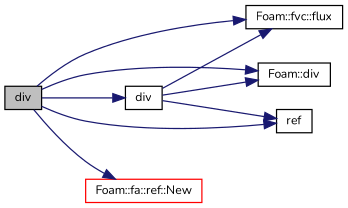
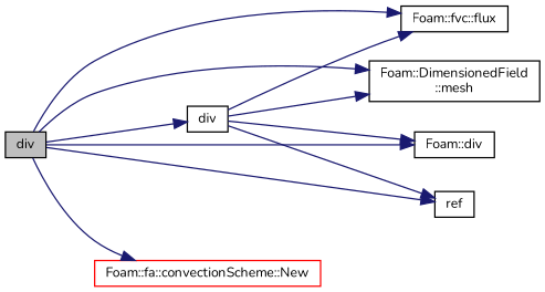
  digraph {
    fontname=Nunito
    rankdir=LR
    node [color=black fontname=Nunito fontsize=10 shape=record]
    edge [color=midnightblue fontname=Nunito fontsize=10 labelfontname=Helvetica labelfontsize=10 style=solid]
    n1 [fillcolor=grey75 fontcolor=black height=0.2 label=div style=filled width=0.4]
    n2 [height=0.2 label=div width=0.4]
    n3 [height=0.2 label="Foam::fvc::flux" width=0.4]
+   n4 [height=0.2 label="Foam::DimensionedField\l::mesh" width=0.4]
    n5 [height=0.2 label="Foam::div" width=0.4]
    n6 [height=0.2 label=ref width=0.4]
-   n7 [color=red height=0.2 label="Foam::fa::ref::New" width=0.4]
+   n7 [color=red height=0.2 label="Foam::fa::convectionScheme::New" width=0.4]
    n1 -> n2
    n1 -> n3
+   n1 -> n4
    n1 -> n5
    n1 -> n6
    n1 -> n7
    n2 -> n3
+   n2 -> n4
    n2 -> n5
    n2 -> n6
  }
